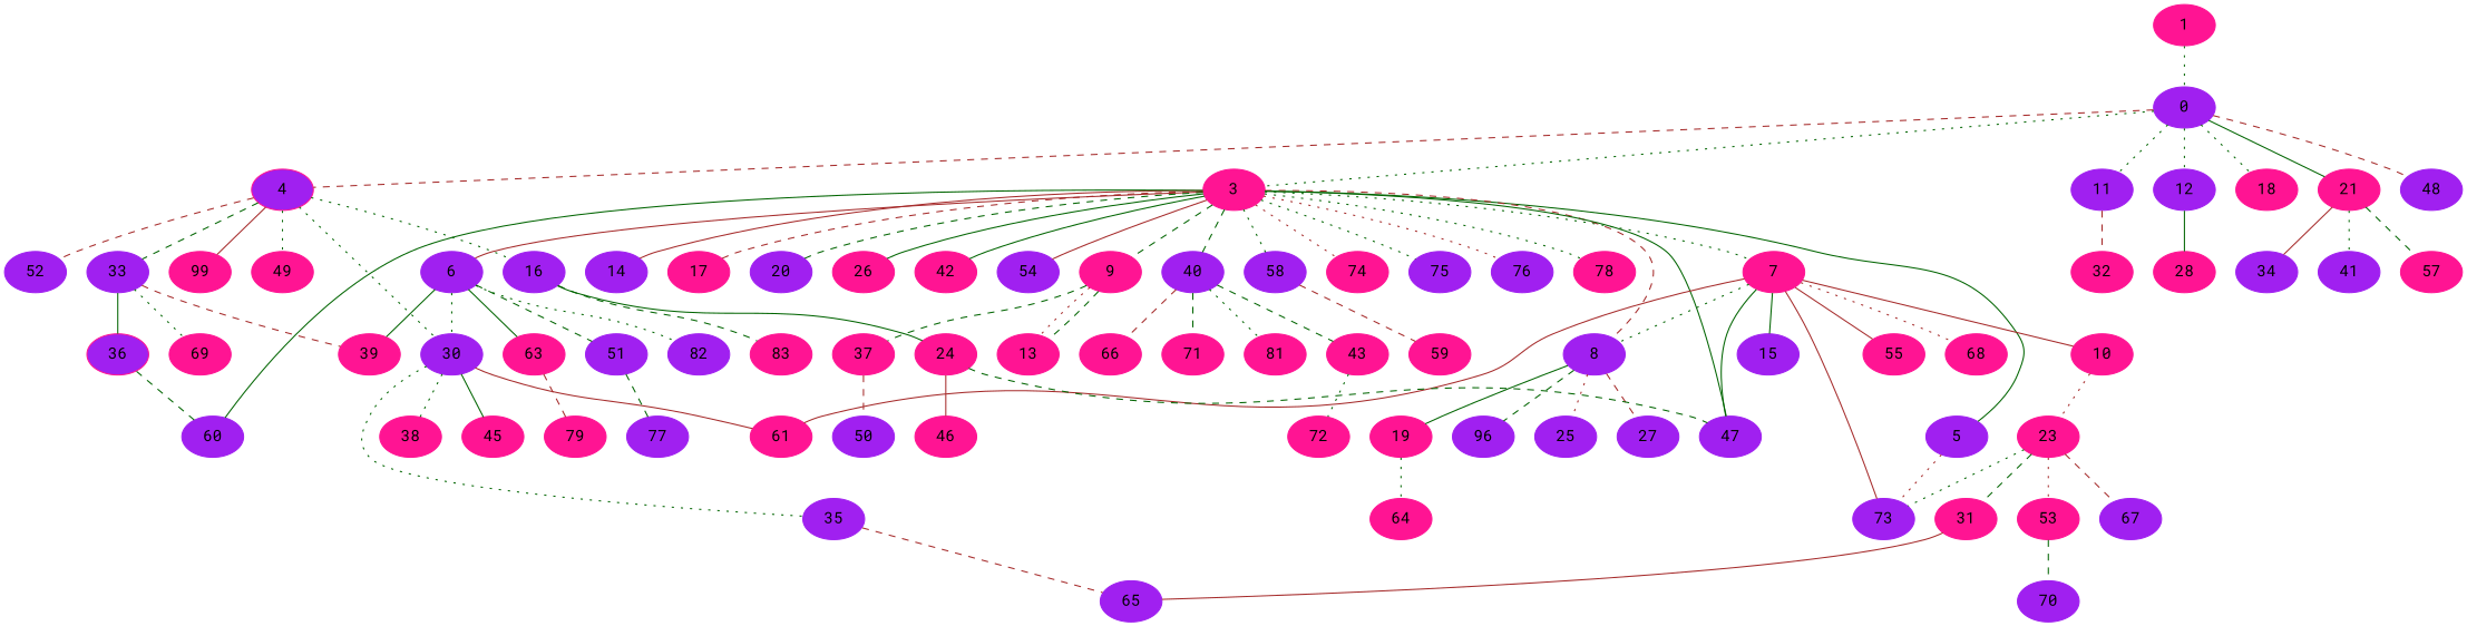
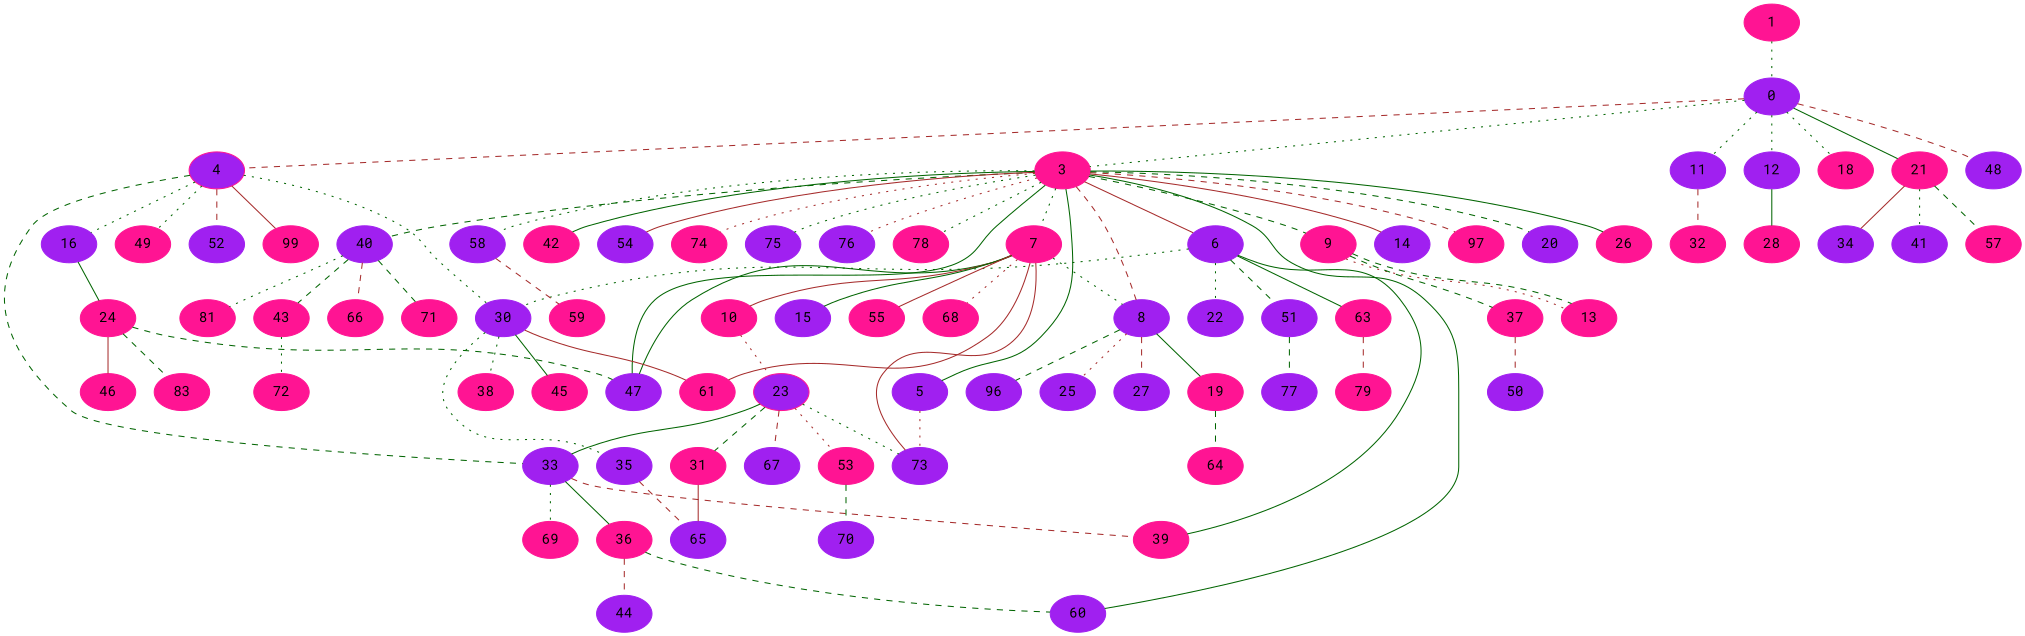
  graph {
    fontname="Roboto Mono"
    node [color=deeppink fontname="Roboto Mono" style=filled]
    edge [color=darkgreen fontname="Roboto Mono" style=dashed]
    n1 [color=purple label=0]
    1
    3
    4 [fillcolor=purple]
    11 [color=purple]
    12 [color=purple]
    18
    21
    48 [color=purple]
    5 [color=purple]
    6 [color=purple]
    7
    8 [color=purple]
    9
    14 [color=purple]
-   17
+   17 [label=97]
    20 [color=purple]
    26
    40 [color=purple]
    42
    47 [color=purple]
    54 [color=purple]
    58 [color=purple]
    60 [color=purple]
    74
    75 [color=purple]
    76 [color=purple]
    78
    16 [color=purple]
    n30 [label=99]
    30 [color=purple]
    33 [color=purple]
    49
    52 [color=purple]
    32
    28
    34 [color=purple]
    41 [color=purple]
    57
    73 [color=purple]
-   22 [color=purple label=82]
+   22 [color=purple]
    39
    51 [color=purple]
    63
    10
    15 [color=purple]
    55
    61
    68
    19
    25 [color=purple]
    27 [color=purple]
    n53 [color=purple label=96]
    13
    37
-   23
+   23 [fillcolor=purple]
    43
    66
    71
    81
    59
    24
    n63 [label=83]
    35 [color=purple]
    38
    45
-   36 [fillcolor=purple]
+   36
    69
    77 [color=purple]
    79
    64
    50 [color=purple]
    31
    53
    67 [color=purple]
    46
    65 [color=purple]
    70 [color=purple]
+   44 [color=purple]
    72
    n1 -- 3 [style=dotted]
    n1 -- 4 [color=brown]
    n1 -- 11 [style=dotted]
    n1 -- 12 [style=dotted]
    n1 -- 18 [style=dotted]
    n1 -- 21 [style=solid]
    n1 -- 48 [color=brown]
    1 -- n1 [style=dotted]
    3 -- 5 [style=solid]
    3 -- 6 [color=brown style=solid]
    3 -- 7 [style=dotted]
    3 -- 8 [color=brown]
    3 -- 9
    3 -- 14 [color=brown style=solid]
    3 -- 17 [color=brown]
    3 -- 20
    3 -- 26 [style=solid]
    3 -- 40
    3 -- 42 [style=solid]
    3 -- 47 [style=solid]
    3 -- 54 [color=brown style=solid]
    3 -- 58 [style=dotted]
    3 -- 60 [style=solid]
    3 -- 74 [color=brown style=dotted]
    3 -- 75 [style=dotted]
    3 -- 76 [color=brown style=dotted]
    3 -- 78 [style=dotted]
    4 -- 16 [style=dotted]
    4 -- n30 [color=brown style=solid]
    4 -- 30 [style=dotted]
    4 -- 33
    4 -- 49 [style=dotted]
    4 -- 52 [color=brown]
    11 -- 32 [color=brown]
    12 -- 28 [style=solid]
    21 -- 34 [color=brown style=solid]
    21 -- 41 [style=dotted]
    21 -- 57
    5 -- 73 [color=brown style=dotted]
    6 -- 30 [style=dotted]
    6 -- 22 [style=dotted]
    6 -- 39 [style=solid]
    6 -- 51
    6 -- 63 [style=solid]
    7 -- 8 [style=dotted]
    7 -- 47 [style=solid]
    7 -- 73 [color=brown style=solid]
    7 -- 10 [color=brown style=solid]
    7 -- 15 [style=solid]
    7 -- 55 [color=brown style=solid]
    7 -- 61 [color=brown style=solid]
    7 -- 68 [color=brown style=dotted]
    8 -- 19 [style=solid]
    8 -- 25 [color=brown style=dotted]
    8 -- 27 [color=brown]
    8 -- n53
    9 -- 13 [color=brown style=dotted]
    9 -- 13
    9 -- 37
    40 -- 43
    40 -- 66 [color=brown]
    40 -- 71
    40 -- 81 [style=dotted]
    58 -- 59 [color=brown]
    16 -- 24 [style=solid]
-   16 -- n63
+   24 -- n63
    30 -- 61 [color=brown style=solid]
    30 -- 35 [style=dotted]
    30 -- 38 [style=dotted]
    30 -- 45 [style=solid]
    33 -- 39 [color=brown]
    33 -- 36 [style=solid]
    33 -- 69 [style=dotted]
    51 -- 77
    63 -- 79 [color=brown]
    10 -- 23 [color=brown style=dotted]
-   19 -- 64 [style=dotted]
+   19 -- 64
    37 -- 50 [color=brown]
+   23 -- 33 [style=solid]
    23 -- 73 [style=dotted]
    23 -- 31
    23 -- 53 [color=brown style=dotted]
    23 -- 67 [color=brown]
    43 -- 72 [style=dotted]
    24 -- 47
    24 -- 46 [color=brown style=solid]
    35 -- 65 [color=brown]
    36 -- 60
+   36 -- 44 [color=brown]
    31 -- 65 [color=brown style=solid]
    53 -- 70
  }
